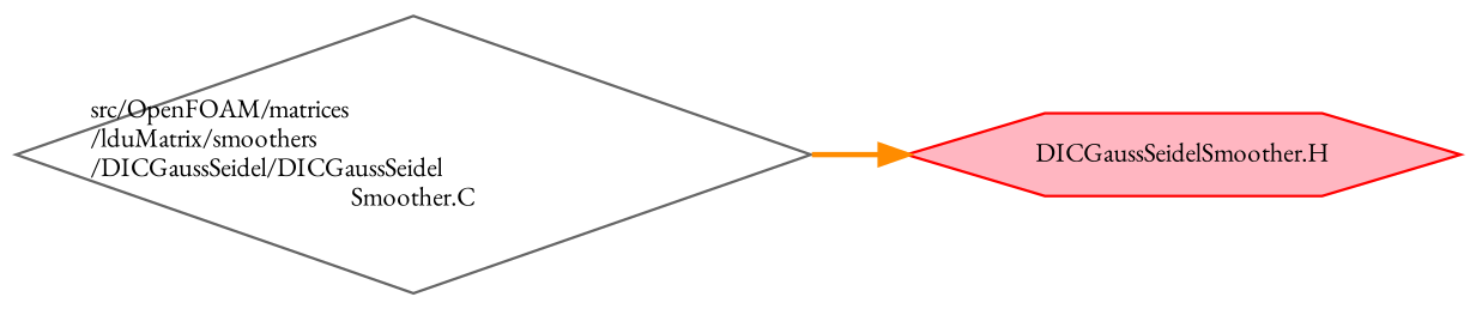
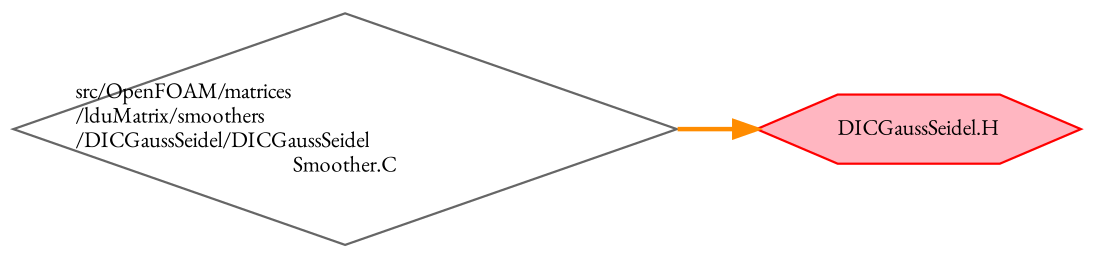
  digraph {
    rankdir=LR
    fontname="EB Garamond"
    node [fontname="EB Garamond" fontsize=10 style=filled]
    n1 [color=gray40 fillcolor=white fontcolor=black height=0.2 label="src/OpenFOAM/matrices\l/lduMatrix/smoothers\l/DICGaussSeidel/DICGaussSeidel\lSmoother.C" shape=diamond width=0.4]
-   n2 [color=red fillcolor=lightpink height=0.2 label="DICGaussSeidelSmoother.H" shape=hexagon width=0.4]
+   n2 [color=red fillcolor=lightpink height=0.2 label="DICGaussSeidel.H" shape=hexagon width=0.4]
    n1 -> n2 [color=darkorange fontname="EB Garamond" fontsize=10 labelfontname=Helvetica labelfontsize=10 style=bold]
  }
